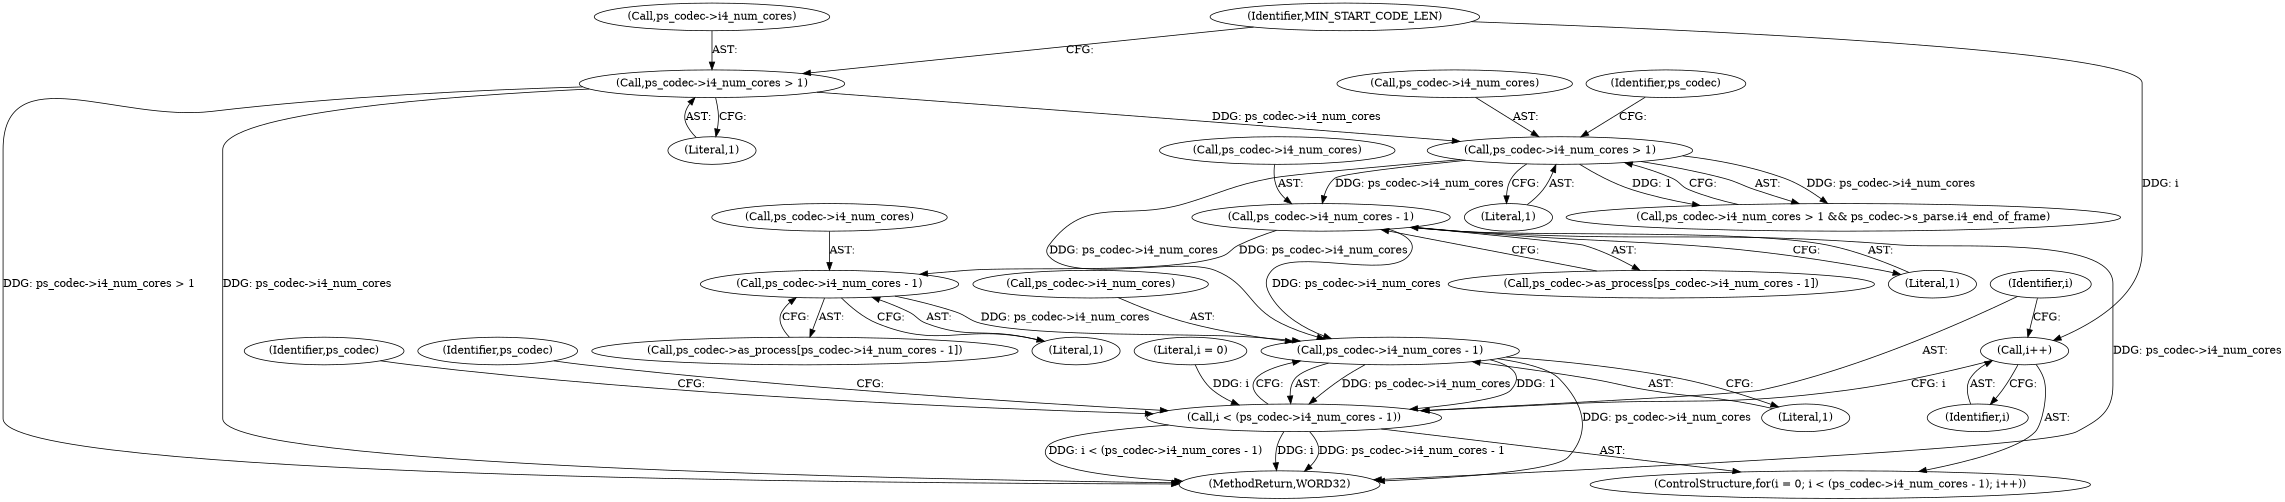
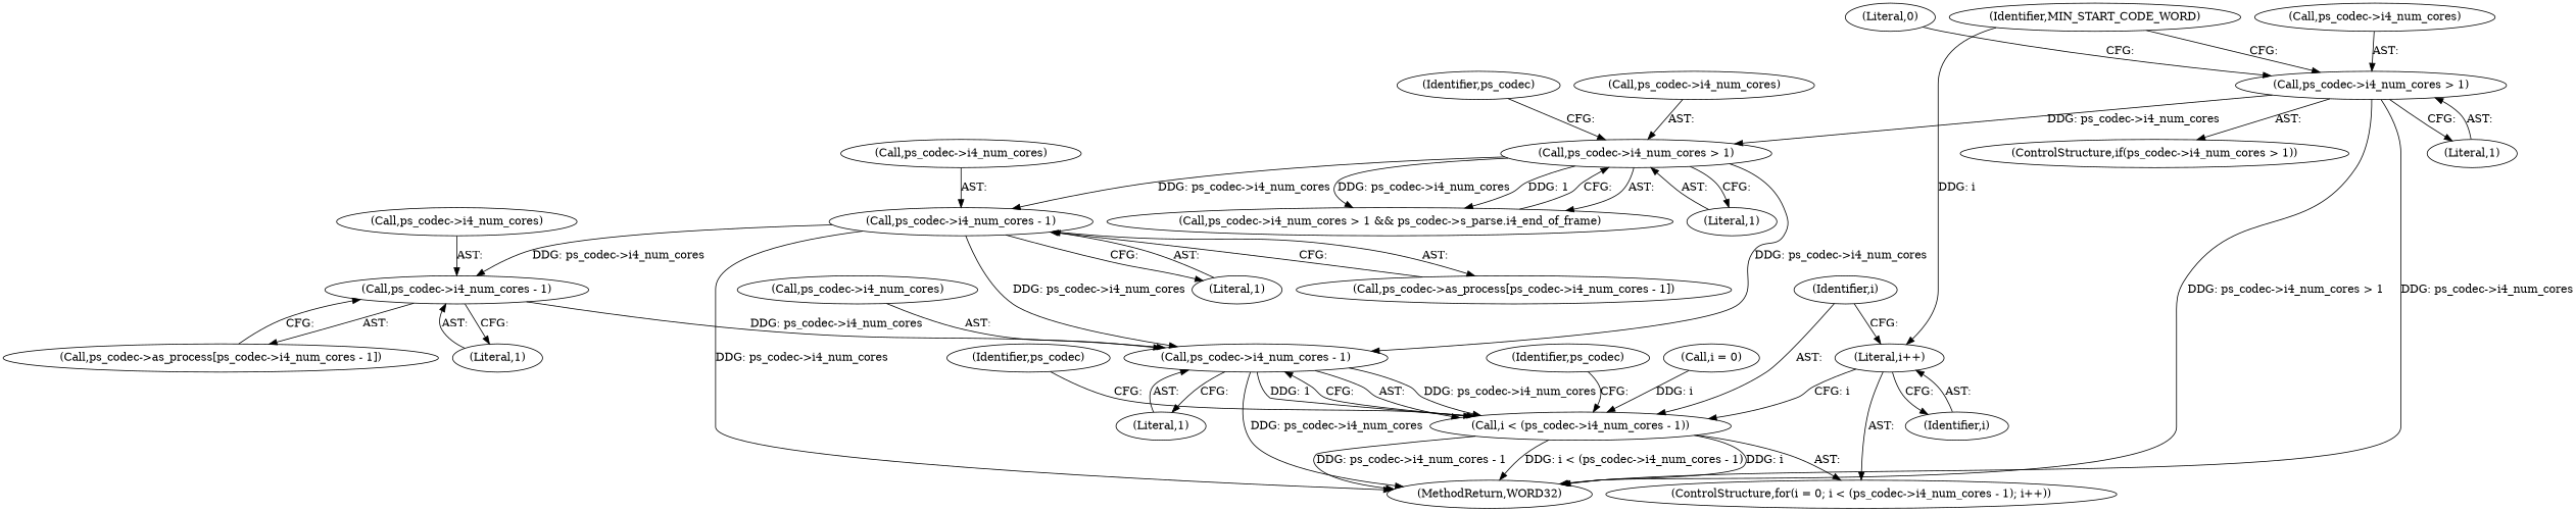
  digraph {
    n1 [label="(Call,ps_codec->i4_num_cores - 1)"]
    n2 [label="(Call,ps_codec->i4_num_cores - 1)"]
    n3 [label="(Literal,1)"]
    n4 [label="(Call,ps_codec->as_process[ps_codec->i4_num_cores - 1])"]
    n5 [label="(MethodReturn,WORD32)"]
    n6 [label="(Call,i < (ps_codec->i4_num_cores - 1))"]
    n7 [label="(Literal,1)"]
    n8 [label="(Call,ps_codec->i4_num_cores - 1)"]
    n9 [label="(Call,ps_codec->as_process[ps_codec->i4_num_cores - 1])"]
    n10 [label="(Literal,1)"]
    n11 [label="(Call,ps_codec->i4_num_cores > 1)"]
    n12 [label="(Literal,1)"]
    n13 [label="(Call,ps_codec->i4_num_cores > 1 && ps_codec->s_parse.i4_end_of_frame)"]
    n14 [label="(Call,ps_codec->i4_num_cores > 1)"]
+   n15 [label="(ControlStructure,if(ps_codec->i4_num_cores > 1))"]
    n16 [label="(Literal,1)"]
    n17 [label="(ControlStructure,for(i = 0; i < (ps_codec->i4_num_cores - 1); i++))"]
-   n18 [label="(Call,i++)"]
+   n18 [label="(Literal,i++)"]
    n19 [label="(Identifier,i)"]
    n20 [label="(Call,ps_codec->i4_num_cores)"]
    n21 [label="(Identifier,ps_codec)"]
    n22 [label="(Call,ps_codec->i4_num_cores)"]
    n23 [label="(Identifier,ps_codec)"]
    n24 [label="(Identifier,ps_codec)"]
-   n25 [label="(Literal,i = 0)"]
+   n25 [label="(Call,i = 0)"]
    n26 [label="(Call,ps_codec->i4_num_cores)"]
-   n27 [label="(Identifier,MIN_START_CODE_LEN)"]
+   n27 [label="(Identifier,MIN_START_CODE_WORD)"]
    n28 [label="(Call,ps_codec->i4_num_cores)"]
    n29 [label="(Call,ps_codec->i4_num_cores)"]
    n30 [label="(Identifier,i)"]
+   n31 [label="(Literal,0)"]
    n1 -> n2 [label="DDG: ps_codec->i4_num_cores"]
    n1 -> n3 [label="CFG: "]
    n1 -> n4 [label="AST: "]
    n2 -> n5 [label="DDG: ps_codec->i4_num_cores"]
    n2 -> n6 [label="AST: "]
    n2 -> n6 [label="DDG: ps_codec->i4_num_cores"]
    n2 -> n6 [label="DDG: 1"]
    n2 -> n7 [label="CFG: "]
    n3 -> n1 [label="AST: "]
    n4 -> n1 [label="CFG: "]
    n6 -> n2 [label="CFG: "]
    n6 -> n5 [label="DDG: ps_codec->i4_num_cores - 1"]
    n6 -> n5 [label="DDG: i < (ps_codec->i4_num_cores - 1)"]
    n6 -> n5 [label="DDG: i"]
    n6 -> n17 [label="AST: "]
    n7 -> n2 [label="AST: "]
    n8 -> n1 [label="DDG: ps_codec->i4_num_cores"]
    n8 -> n2 [label="DDG: ps_codec->i4_num_cores"]
    n8 -> n5 [label="DDG: ps_codec->i4_num_cores"]
    n8 -> n9 [label="AST: "]
    n8 -> n10 [label="CFG: "]
    n9 -> n8 [label="CFG: "]
    n10 -> n8 [label="AST: "]
    n11 -> n2 [label="DDG: ps_codec->i4_num_cores"]
    n11 -> n8 [label="DDG: ps_codec->i4_num_cores"]
    n11 -> n12 [label="CFG: "]
    n11 -> n13 [label="AST: "]
    n11 -> n13 [label="DDG: ps_codec->i4_num_cores"]
    n11 -> n13 [label="DDG: 1"]
    n12 -> n11 [label="AST: "]
    n13 -> n11 [label="CFG: "]
    n14 -> n5 [label="DDG: ps_codec->i4_num_cores > 1"]
    n14 -> n5 [label="DDG: ps_codec->i4_num_cores"]
    n14 -> n11 [label="DDG: ps_codec->i4_num_cores"]
+   n14 -> n15 [label="AST: "]
    n14 -> n16 [label="CFG: "]
    n16 -> n14 [label="AST: "]
    n18 -> n6 [label="CFG: i"]
    n18 -> n17 [label="AST: "]
    n18 -> n19 [label="CFG: "]
    n19 -> n18 [label="AST: "]
    n20 -> n11 [label="AST: "]
    n21 -> n6 [label="CFG: "]
    n22 -> n8 [label="AST: "]
    n23 -> n6 [label="CFG: "]
    n24 -> n11 [label="CFG: "]
    n25 -> n6 [label="DDG: i"]
    n26 -> n14 [label="AST: "]
    n27 -> n14 [label="CFG: "]
    n27 -> n18 [label="DDG: i"]
    n28 -> n1 [label="AST: "]
    n29 -> n2 [label="AST: "]
    n30 -> n6 [label="AST: "]
    n30 -> n18 [label="CFG: "]
+   n31 -> n14 [label="CFG: "]
  }
